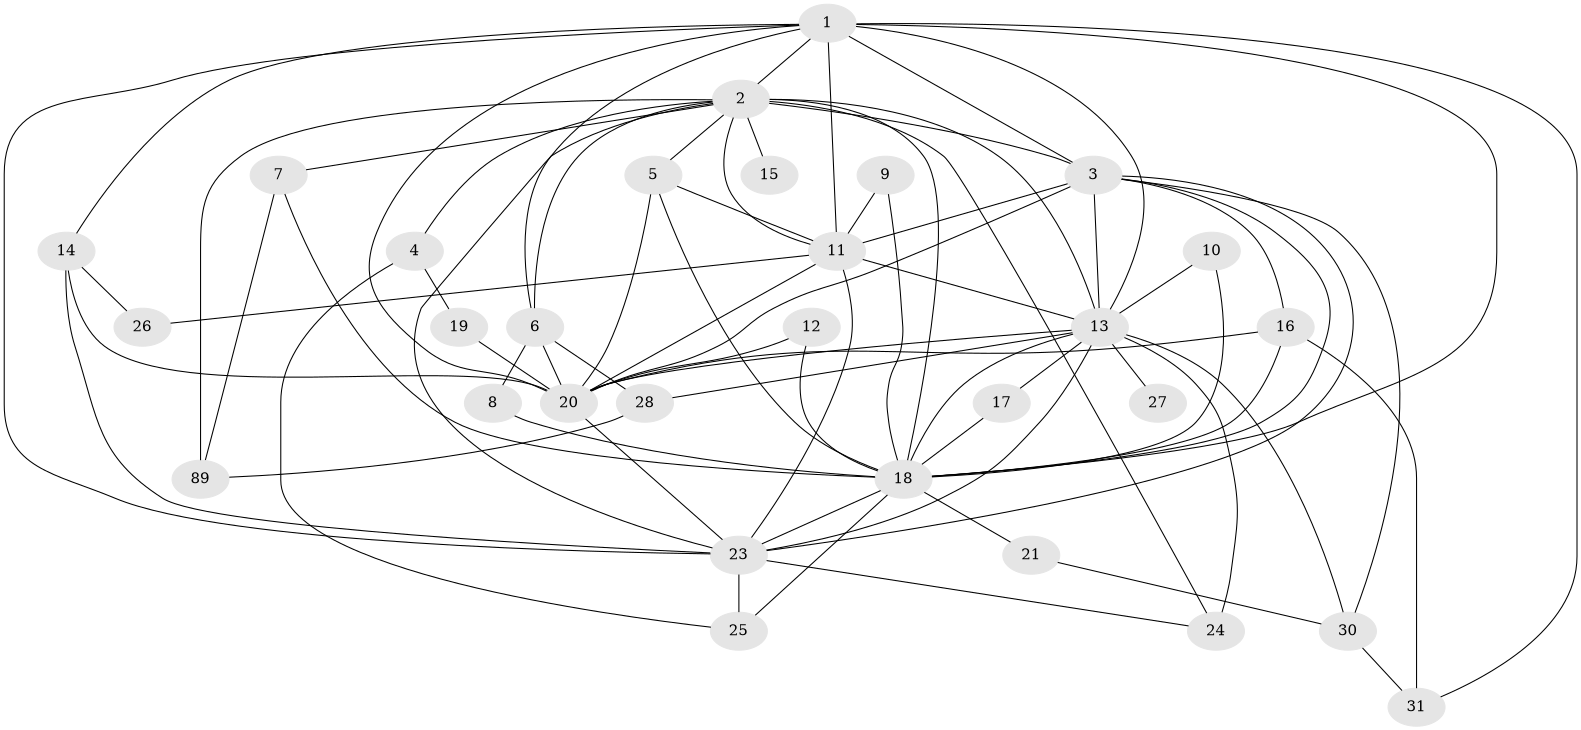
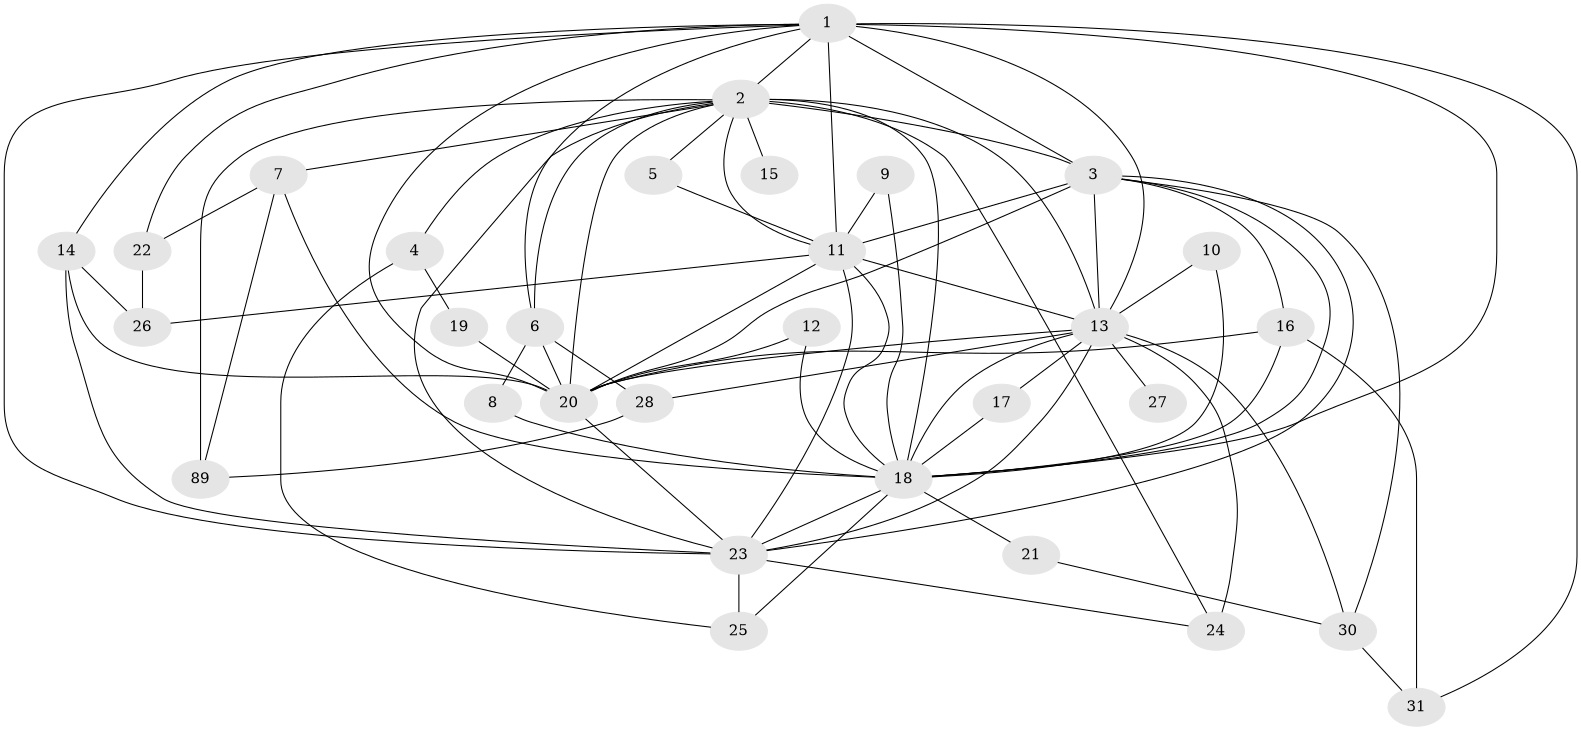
  graph {
    fontname="DejaVu Serif"
    node [color=gray90 fontname="DejaVu Serif" style=filled]
    edge [fontname="DejaVu Serif" weight=1.0]
    1
    2
    3
    6
    11
    13
    14
    18
    20
+   22
    23
    31
    4
    5
    7
    15
    24
    n18 [label=89]
    16
    30
    19
    25
    8
    28
    26
    17
    27
    21
    9
    10
    12
    1 -- 2 [weight=2.0]
    1 -- 3 [weight=2.0]
    1 -- 6
    1 -- 11
    1 -- 13 [weight=2.0]
    1 -- 14
    1 -- 18 [weight=2.0]
    1 -- 20
+   1 -- 22
    1 -- 23
    1 -- 31
    2 -- 3 [weight=4.0]
    2 -- 6
    2 -- 11 [weight=2.0]
    2 -- 13 [weight=2.0]
    2 -- 18 [weight=2.0]
-   5 -- 20 [weight=2.0]
+   2 -- 20 [weight=2.0]
    2 -- 23 [weight=2.0]
    2 -- 4
    2 -- 5
    2 -- 7
    2 -- 15 [weight=2.0]
    2 -- 24
    2 -- n18 [weight=3.0]
    3 -- 11 [weight=2.0]
    3 -- 13 [weight=2.0]
    3 -- 18 [weight=2.0]
    3 -- 20 [weight=2.0]
    3 -- 23 [weight=2.0]
    3 -- 16
    3 -- 30
    6 -- 20
    6 -- 8
    6 -- 28
    11 -- 13 [weight=2.0]
-   5 -- 18
+   11 -- 18
    11 -- 20
    11 -- 23
    11 -- 26 [weight=2.0]
    13 -- 18
    13 -- 20 [weight=2.0]
    13 -- 23 [weight=2.0]
    13 -- 24
    13 -- 30
    13 -- 28
    13 -- 17
    13 -- 27
    14 -- 20
    14 -- 23
    14 -- 26
    18 -- 23
    18 -- 25
    18 -- 21
    20 -- 23
+   22 -- 26
    23 -- 24
    23 -- 25
    4 -- 19
    4 -- 25
    5 -- 11
    7 -- 18
+   7 -- 22
    7 -- n18
    16 -- 18
    16 -- 20
    16 -- 31
    30 -- 31
    19 -- 20 [weight=2.0]
    8 -- 18
    28 -- n18
    17 -- 18
    21 -- 30
    9 -- 11
    9 -- 18
    10 -- 13
    10 -- 18
    12 -- 18
    12 -- 20
  }
